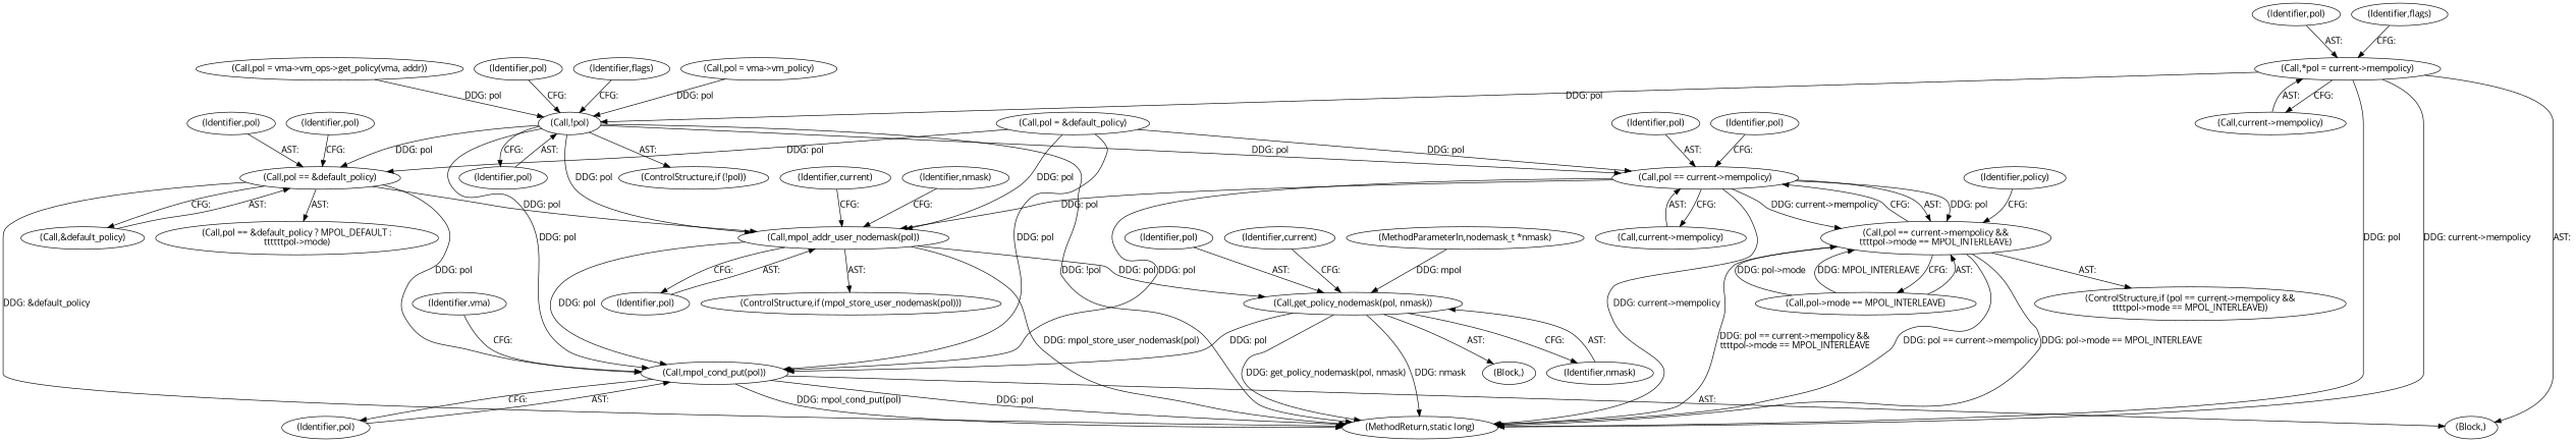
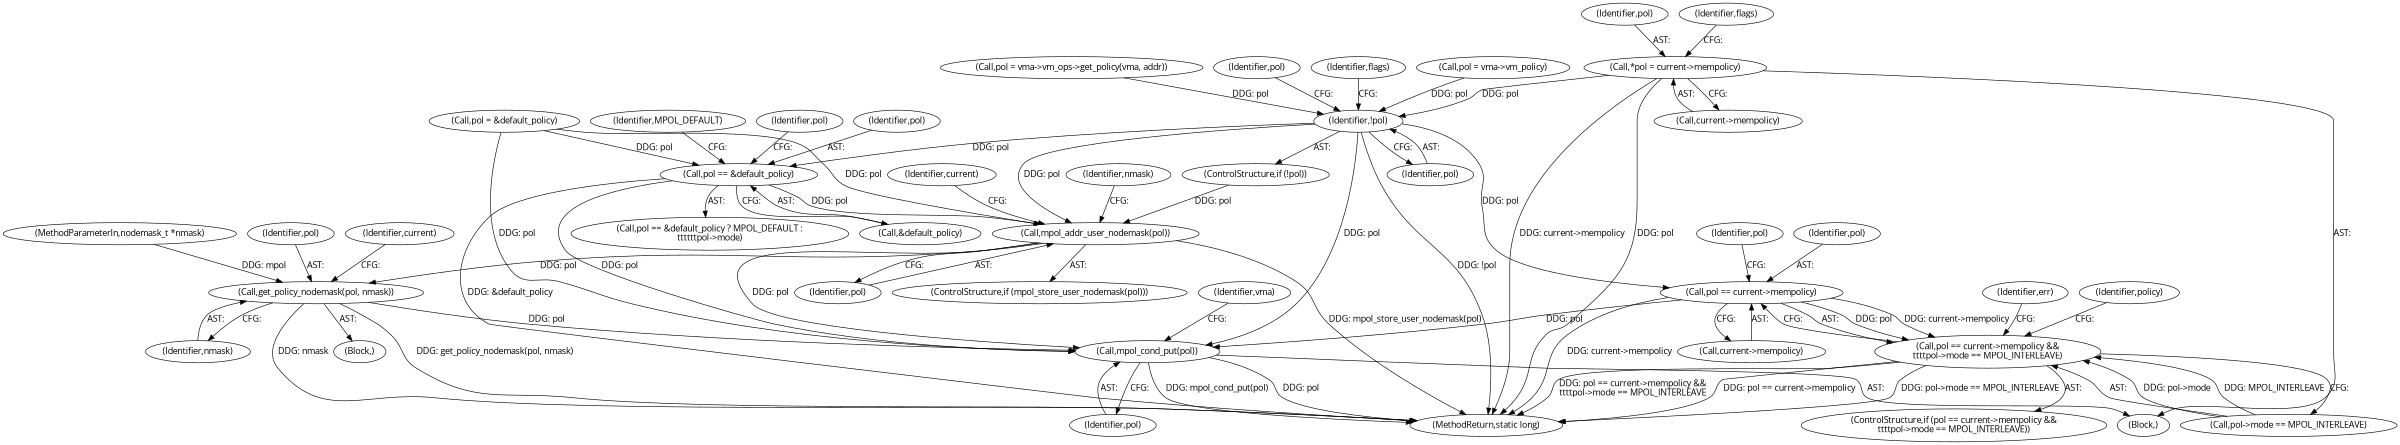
  digraph {
    fontname="Open Sans"
    node [fontname="Open Sans"]
    edge [fontname="Open Sans"]
    n1 [label="(Call,*pol = current->mempolicy)"]
-   n2 [label="(Call,!pol)"]
+   n2 [label="(Identifier,!pol)"]
    n3 [label="(Call,current->mempolicy)"]
    n4 [label="(MethodReturn,static long)"]
    n5 [label="(Block,)"]
    n6 [label="(Call,pol == current->mempolicy)"]
    n7 [label="(Call,mpol_addr_user_nodemask(pol))"]
    n8 [label="(Call,mpol_cond_put(pol))"]
    n9 [label="(Call,pol == &default_policy)"]
    n10 [label="(ControlStructure,if (!pol))"]
    n11 [label="(Identifier,pol)"]
    n12 [label="(Call,pol == current->mempolicy &&\n\t\t\t\tpol->mode == MPOL_INTERLEAVE)"]
    n13 [label="(Call,current->mempolicy)"]
    n14 [label="(Call,get_policy_nodemask(pol, nmask))"]
    n15 [label="(Identifier,pol)"]
    n16 [label="(ControlStructure,if (mpol_store_user_nodemask(pol)))"]
    n17 [label="(Identifier,pol)"]
    n18 [label="(Call,pol == &default_policy ? MPOL_DEFAULT :\n\t\t\t\t\t\tpol->mode)"]
    n19 [label="(Call,&default_policy)"]
    n20 [label="(Call,pol->mode == MPOL_INTERLEAVE)"]
    n21 [label="(ControlStructure,if (pol == current->mempolicy &&\n\t\t\t\tpol->mode == MPOL_INTERLEAVE))"]
    n22 [label="(Block,)"]
    n23 [label="(Identifier,nmask)"]
    n24 [label="(Call,pol = vma->vm_ops->get_policy(vma, addr))"]
+   n25 [label="(Identifier,MPOL_DEFAULT)"]
+   n26 [label="(Identifier,err)"]
    n27 [label="(Identifier,pol)"]
    n28 [label="(Identifier,vma)"]
    n29 [label="(Identifier,pol)"]
    n30 [label="(Identifier,pol)"]
    n31 [label="(Identifier,current)"]
    n32 [label="(Identifier,pol)"]
    n33 [label="(Identifier,flags)"]
    n34 [label="(Identifier,policy)"]
    n35 [label="(Call,pol = &default_policy)"]
    n36 [label="(Identifier,pol)"]
    n37 [label="(MethodParameterIn,nodemask_t *nmask)"]
    n38 [label="(Identifier,flags)"]
    n39 [label="(Identifier,current)"]
    n40 [label="(Identifier,pol)"]
    n41 [label="(Identifier,nmask)"]
    n42 [label="(Call,pol = vma->vm_policy)"]
    n43 [label="(Identifier,pol)"]
    n1 -> n2 [label="DDG: pol"]
    n1 -> n3 [label="CFG: "]
    n1 -> n4 [label="DDG: pol"]
    n1 -> n4 [label="DDG: current->mempolicy"]
    n1 -> n5 [label="AST: "]
    n2 -> n4 [label="DDG: !pol"]
    n2 -> n6 [label="DDG: pol"]
    n2 -> n7 [label="DDG: pol"]
    n2 -> n8 [label="DDG: pol"]
    n2 -> n9 [label="DDG: pol"]
    n2 -> n10 [label="AST: "]
    n2 -> n11 [label="CFG: "]
    n3 -> n1 [label="AST: "]
    n6 -> n4 [label="DDG: current->mempolicy"]
-   n6 -> n7 [label="DDG: pol"]
+   n10 -> n7 [label="DDG: pol"]
    n6 -> n8 [label="DDG: pol"]
    n6 -> n12 [label="AST: "]
    n6 -> n12 [label="DDG: pol"]
    n6 -> n12 [label="DDG: current->mempolicy"]
    n6 -> n13 [label="CFG: "]
    n7 -> n4 [label="DDG: mpol_store_user_nodemask(pol)"]
    n7 -> n8 [label="DDG: pol"]
    n7 -> n14 [label="DDG: pol"]
    n7 -> n15 [label="CFG: "]
    n7 -> n16 [label="AST: "]
    n8 -> n4 [label="DDG: mpol_cond_put(pol)"]
    n8 -> n4 [label="DDG: pol"]
    n8 -> n5 [label="AST: "]
    n8 -> n17 [label="CFG: "]
    n9 -> n4 [label="DDG: &default_policy"]
    n9 -> n7 [label="DDG: pol"]
    n9 -> n8 [label="DDG: pol"]
    n9 -> n18 [label="AST: "]
    n9 -> n19 [label="CFG: "]
    n11 -> n2 [label="AST: "]
    n12 -> n4 [label="DDG: pol == current->mempolicy"]
    n12 -> n4 [label="DDG: pol->mode == MPOL_INTERLEAVE"]
    n12 -> n4 [label="DDG: pol == current->mempolicy &&\n\t\t\t\tpol->mode == MPOL_INTERLEAVE"]
    n12 -> n6 [label="CFG: "]
    n12 -> n20 [label="CFG: "]
    n12 -> n21 [label="AST: "]
    n13 -> n6 [label="AST: "]
    n14 -> n4 [label="DDG: get_policy_nodemask(pol, nmask)"]
    n14 -> n4 [label="DDG: nmask"]
    n14 -> n8 [label="DDG: pol"]
    n14 -> n22 [label="AST: "]
    n14 -> n23 [label="CFG: "]
    n15 -> n7 [label="AST: "]
    n17 -> n8 [label="AST: "]
    n19 -> n9 [label="AST: "]
    n20 -> n12 [label="AST: "]
    n20 -> n12 [label="DDG: pol->mode"]
    n20 -> n12 [label="DDG: MPOL_INTERLEAVE"]
    n23 -> n14 [label="AST: "]
    n24 -> n2 [label="DDG: pol"]
+   n25 -> n9 [label="CFG: "]
+   n26 -> n12 [label="CFG: "]
    n27 -> n1 [label="AST: "]
    n28 -> n8 [label="CFG: "]
    n29 -> n9 [label="AST: "]
    n30 -> n2 [label="CFG: "]
    n31 -> n14 [label="CFG: "]
    n32 -> n6 [label="CFG: "]
    n33 -> n1 [label="CFG: "]
    n34 -> n12 [label="CFG: "]
-   n35 -> n6 [label="DDG: pol"]
    n35 -> n7 [label="DDG: pol"]
    n35 -> n8 [label="DDG: pol"]
    n35 -> n9 [label="DDG: pol"]
    n36 -> n9 [label="CFG: "]
    n37 -> n14 [label="DDG: mpol"]
    n38 -> n2 [label="CFG: "]
    n39 -> n7 [label="CFG: "]
    n40 -> n6 [label="AST: "]
    n41 -> n7 [label="CFG: "]
    n42 -> n2 [label="DDG: pol"]
    n43 -> n14 [label="AST: "]
  }
